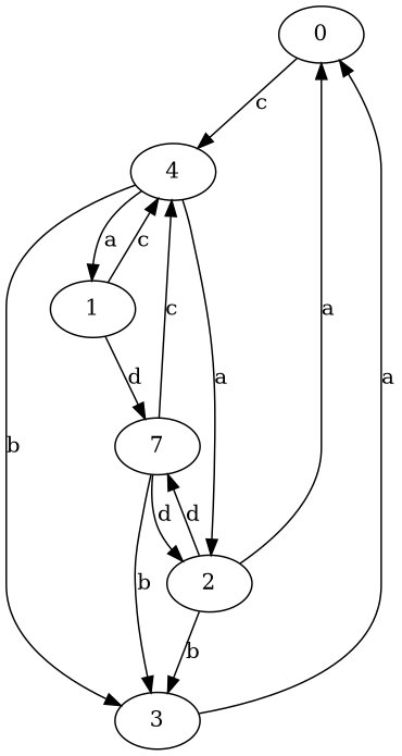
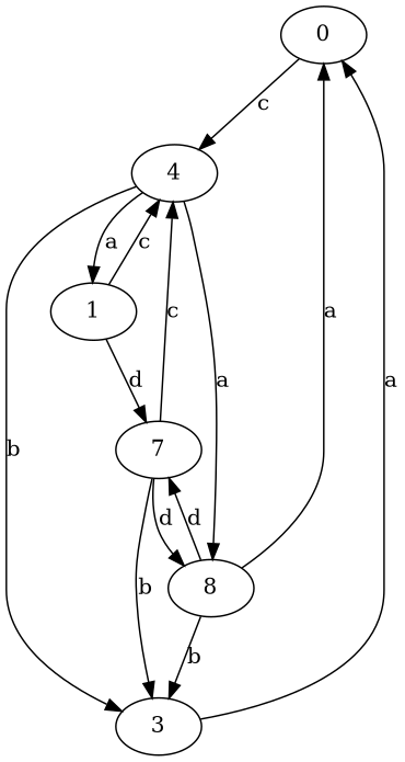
  strict digraph {
    0
    4
    1
-   2
+   2 [label=8]
    3
    7
    0 -> 4 [label=c]
    4 -> 1 [label=a]
    4 -> 2 [label=a]
    4 -> 3 [label=b]
    1 -> 4 [label=c]
    1 -> 7 [label=d]
    2 -> 0 [label=a]
    2 -> 3 [label=b]
    2 -> 7 [label=d]
    3 -> 0 [label=a]
    7 -> 4 [label=c]
    7 -> 2 [label=d]
    7 -> 3 [label=b]
  }
